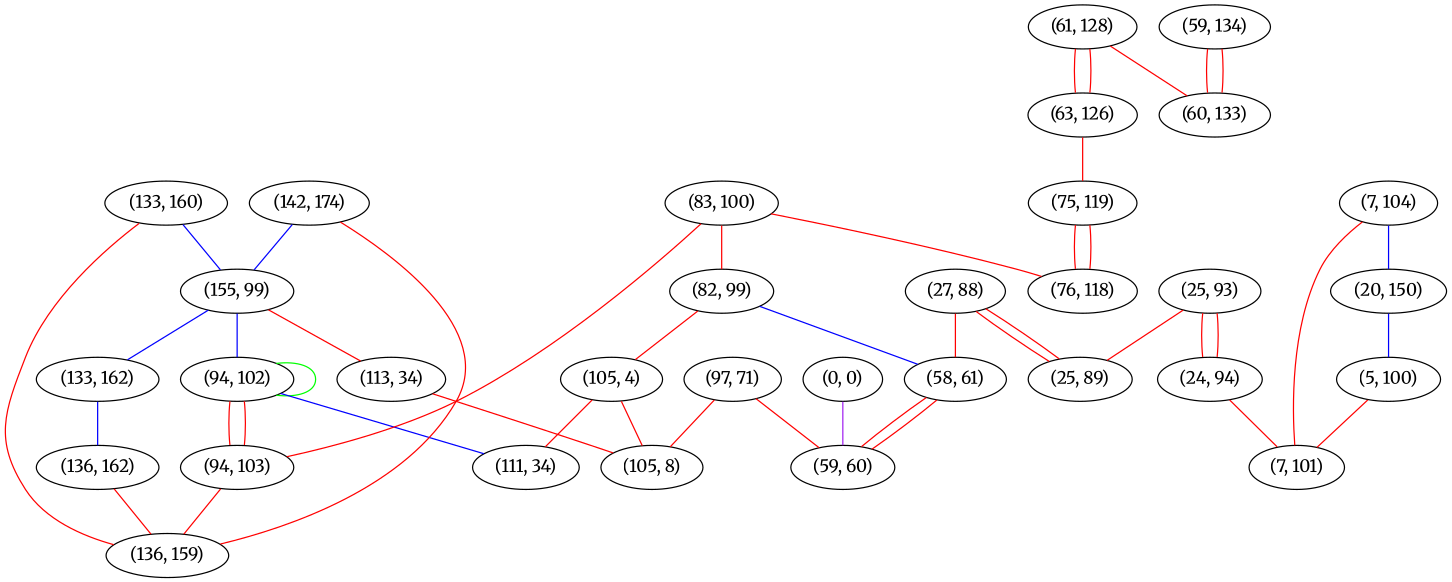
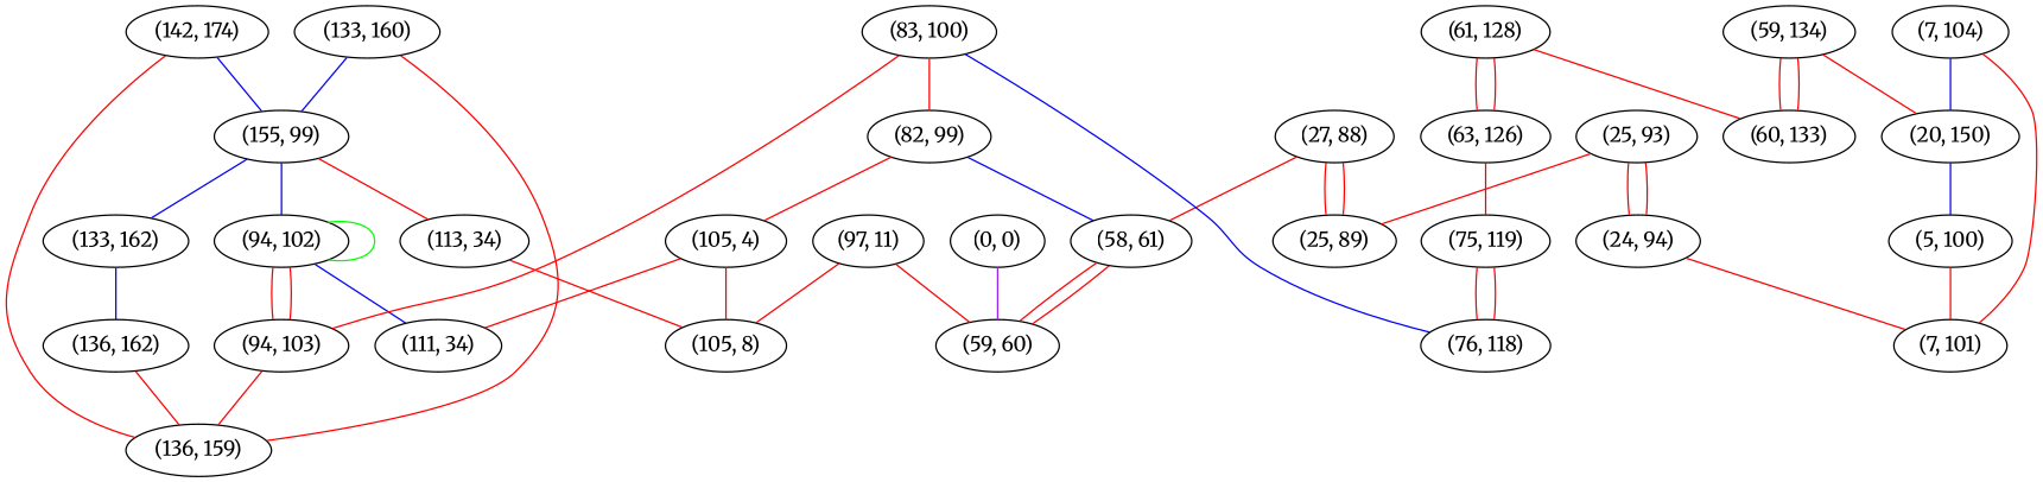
  graph {
    fontname=Merriweather
    node [fontname=Merriweather]
    edge [color=red fontname=Merriweather weight=1]
    "(25, 93)"
    "(25, 89)"
    "(24, 94)"
    "(7, 101)"
    "(27, 88)"
    "(58, 61)"
    "(59, 60)"
    "(61, 128)"
    "(63, 126)"
    "(60, 133)"
    "(75, 119)"
    "(133, 160)"
    "(155, 99)"
    "(136, 159)"
    "(133, 162)"
    "(113, 34)"
    "(94, 102)"
    "(142, 174)"
    "(136, 162)"
    "(76, 118)"
    "(7, 104)"
    "(20, 150)"
    "(5, 100)"
    "(105, 8)"
    "(94, 103)"
    "(111, 34)"
    "(83, 100)"
    "(82, 99)"
    "(105, 4)"
    "(59, 134)"
    "(0, 0)"
-   "(97, 11)" [label="(97, 71)"]
+   "(97, 11)"
    "(25, 93)" -- "(25, 89)"
    "(25, 93)" -- "(24, 94)"
    "(25, 93)" -- "(24, 94)"
    "(24, 94)" -- "(7, 101)"
    "(27, 88)" -- "(25, 89)"
    "(27, 88)" -- "(25, 89)"
    "(27, 88)" -- "(58, 61)"
    "(58, 61)" -- "(59, 60)"
    "(58, 61)" -- "(59, 60)"
    "(61, 128)" -- "(63, 126)"
    "(61, 128)" -- "(63, 126)"
    "(61, 128)" -- "(60, 133)"
    "(63, 126)" -- "(75, 119)"
    "(75, 119)" -- "(76, 118)"
    "(75, 119)" -- "(76, 118)"
    "(133, 160)" -- "(155, 99)" [color=blue weight=3]
    "(133, 160)" -- "(136, 159)"
    "(155, 99)" -- "(133, 162)" [color=blue weight=3]
    "(155, 99)" -- "(113, 34)"
    "(155, 99)" -- "(94, 102)" [color=blue weight=3]
    "(133, 162)" -- "(136, 162)" [color=blue]
    "(113, 34)" -- "(105, 8)"
    "(94, 102)" -- "(94, 102)" [color=green weight=2]
    "(94, 102)" -- "(94, 103)"
    "(94, 102)" -- "(94, 103)"
    "(94, 102)" -- "(111, 34)" [color=blue weight=3]
    "(142, 174)" -- "(155, 99)" [color=blue weight=3]
    "(142, 174)" -- "(136, 159)"
    "(136, 162)" -- "(136, 159)"
    "(7, 104)" -- "(7, 101)"
    "(7, 104)" -- "(20, 150)" [color=blue weight=3]
    "(20, 150)" -- "(5, 100)" [color=blue weight=3]
    "(5, 100)" -- "(7, 101)"
    "(94, 103)" -- "(136, 159)"
-   "(83, 100)" -- "(76, 118)"
+   "(83, 100)" -- "(76, 118)" [color=blue]
    "(83, 100)" -- "(94, 103)"
    "(83, 100)" -- "(82, 99)"
    "(82, 99)" -- "(58, 61)" [color=blue weight=3]
    "(82, 99)" -- "(105, 4)" [weight=3]
    "(105, 4)" -- "(105, 8)"
    "(105, 4)" -- "(111, 34)"
    "(59, 134)" -- "(60, 133)"
    "(59, 134)" -- "(60, 133)"
+   "(59, 134)" -- "(20, 150)"
    "(0, 0)" -- "(59, 60)" [color=purple weight=4]
    "(97, 11)" -- "(59, 60)"
    "(97, 11)" -- "(105, 8)"
  }
